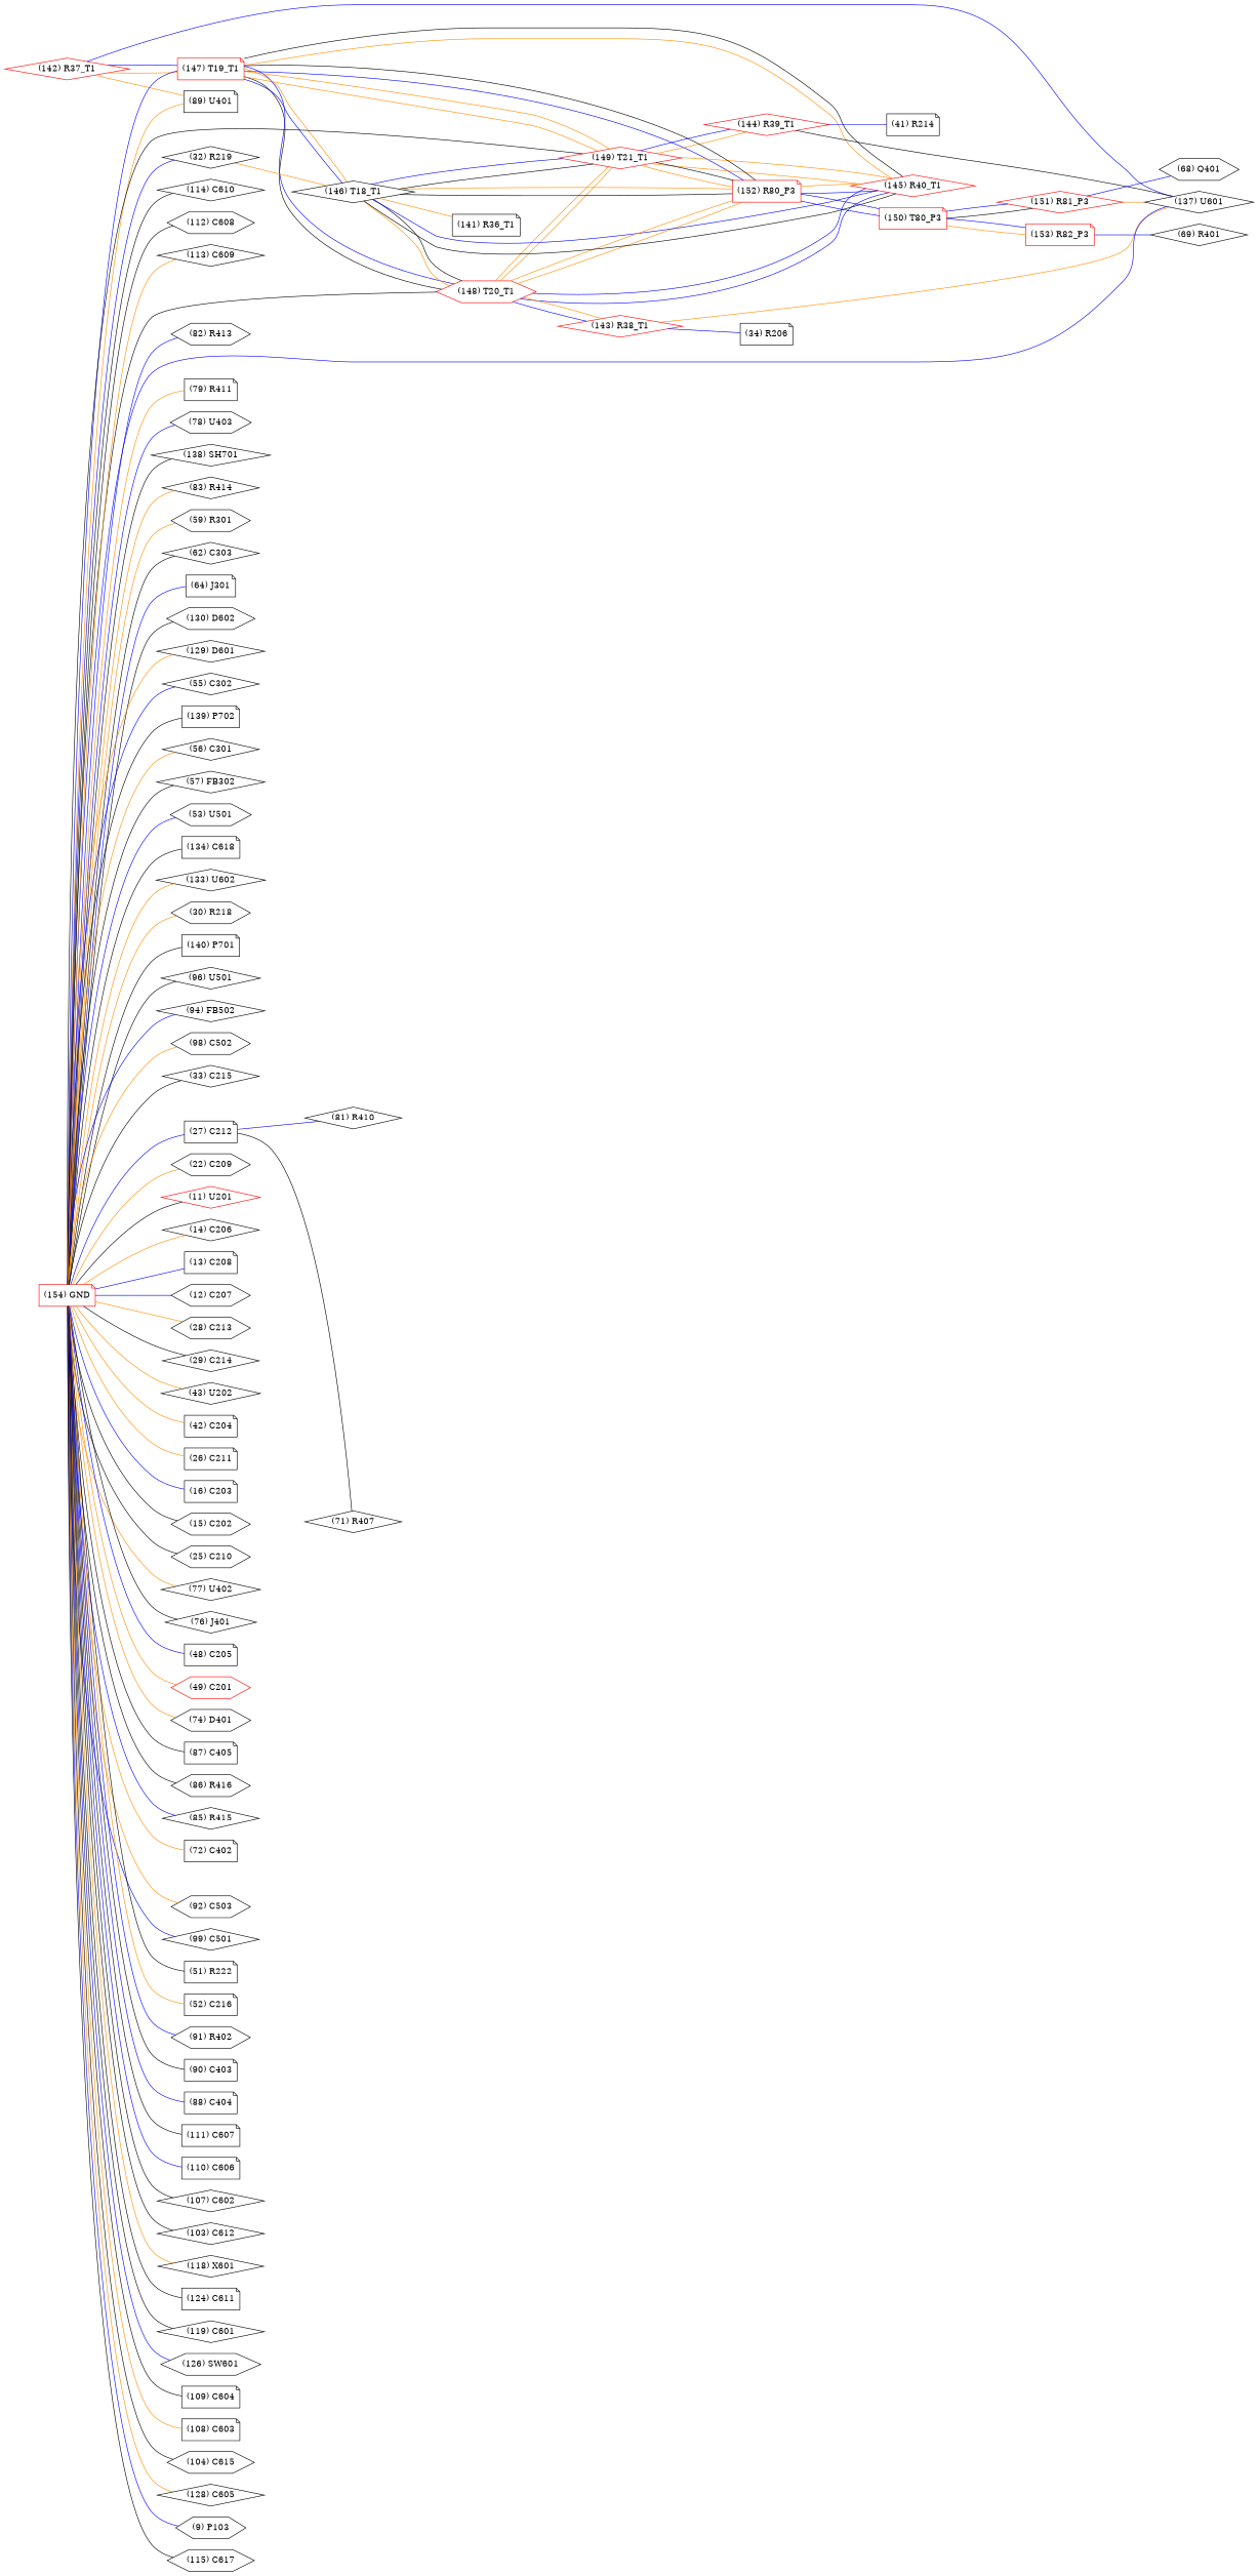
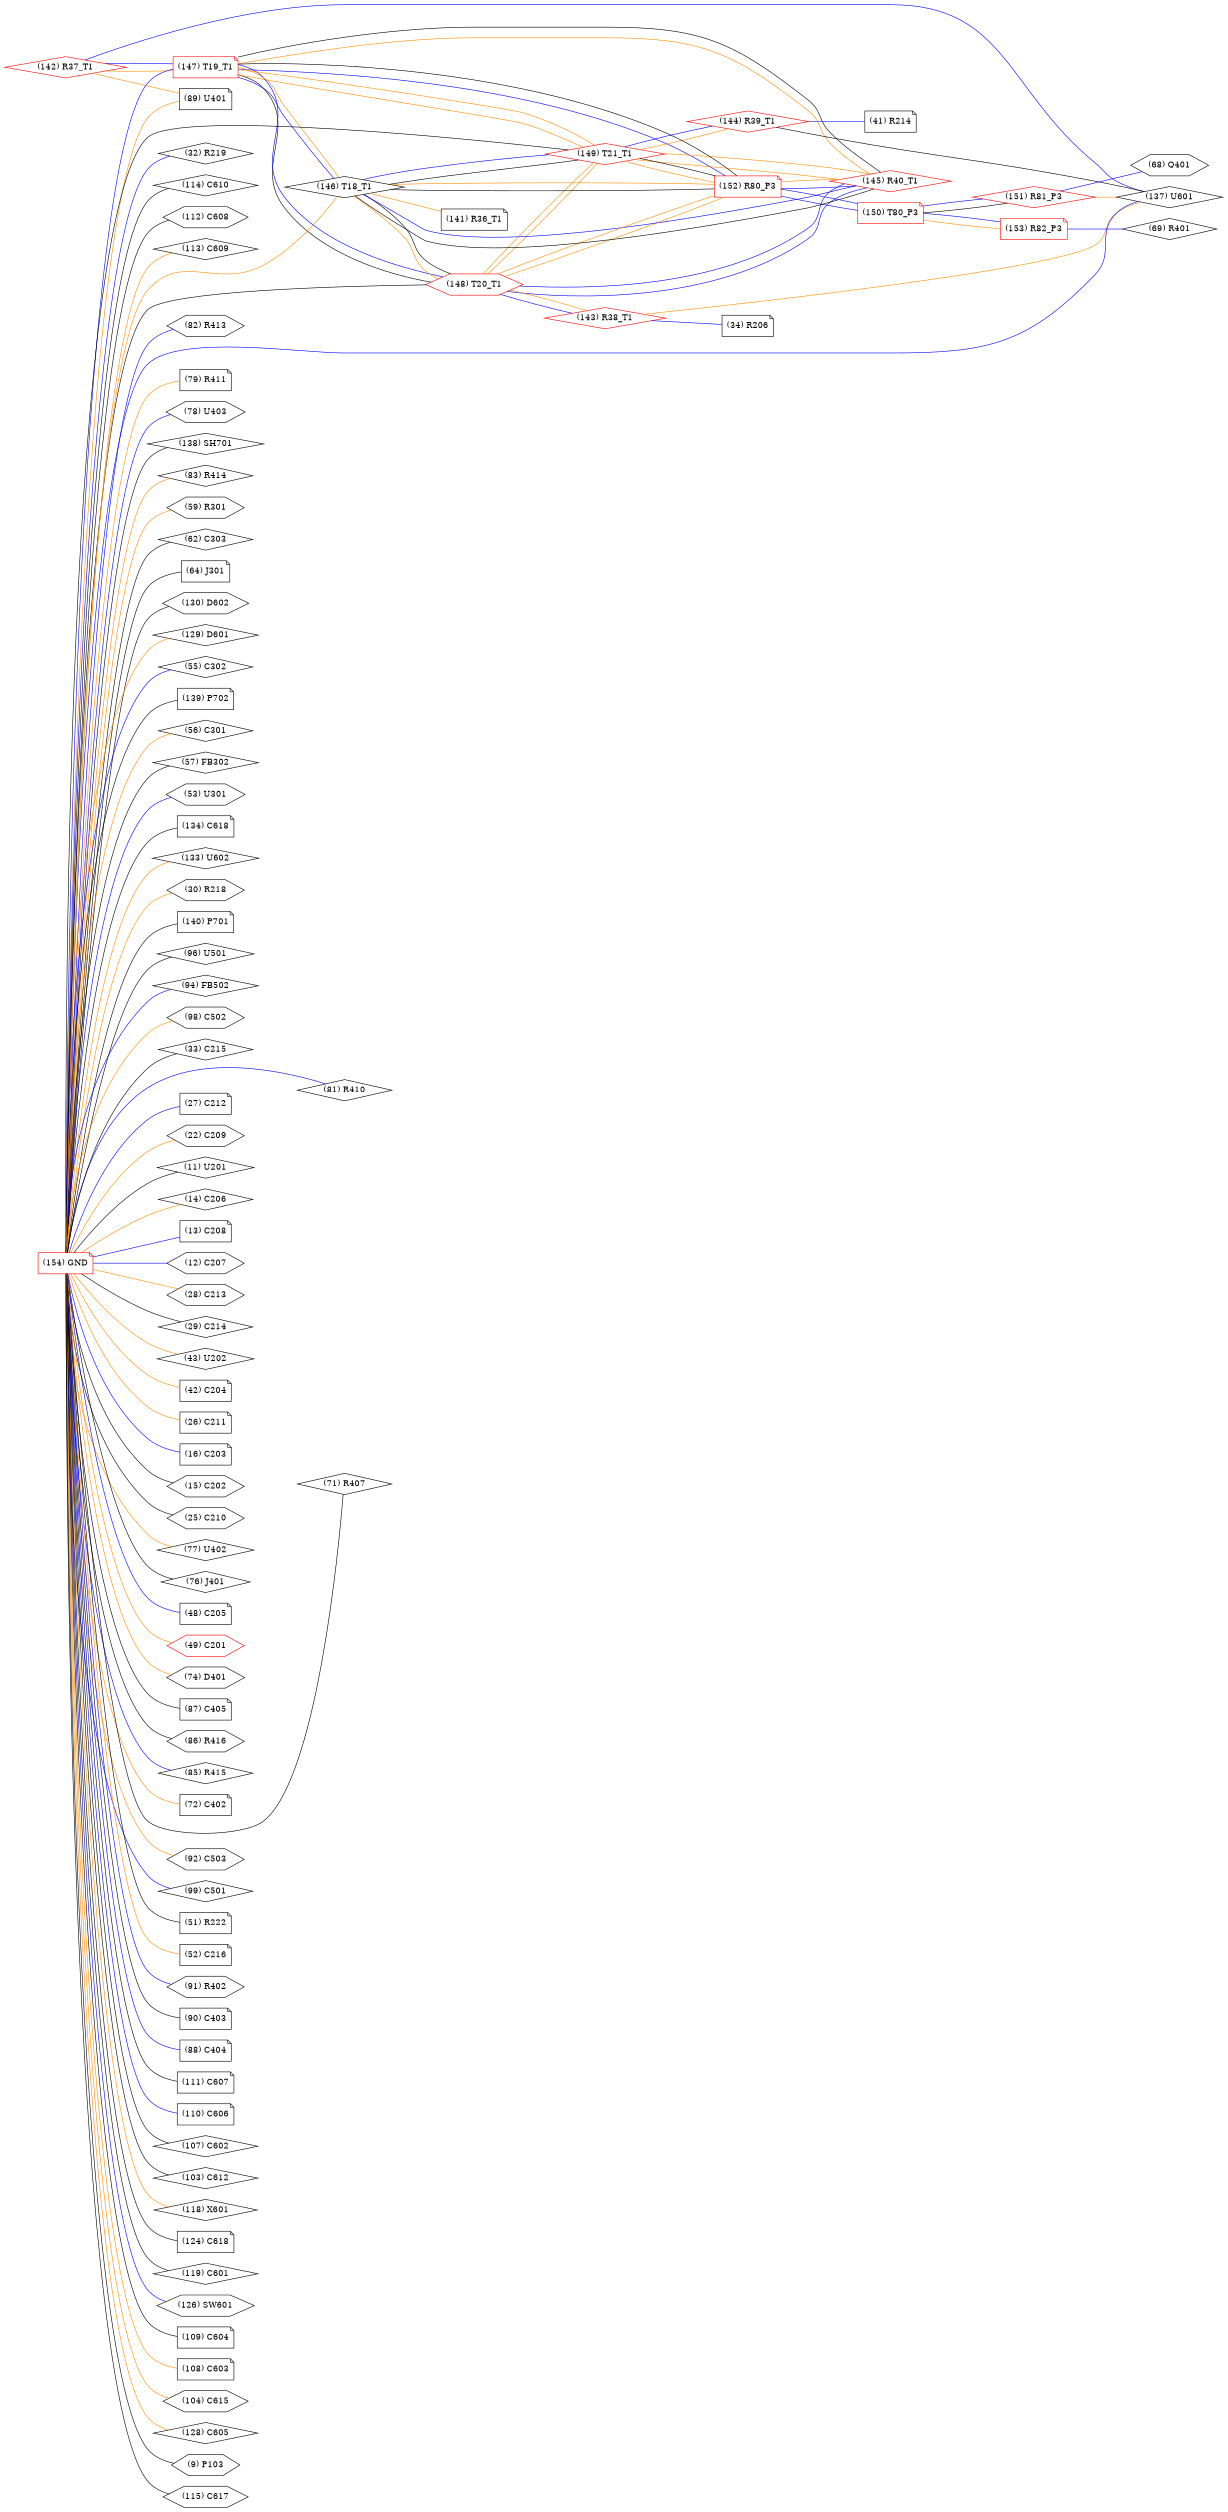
  graph {
    rankdir=LR
    node [shape=diamond]
    edge [color=darkorange]
    n1 [color=red label="(142) R37_T1"]
    n2 [label="(137) U601"]
    n3 [label="(89) U401" shape=note]
    n4 [color=red label="(147) T19_T1" shape=note]
    n5 [color=red label="(148) T20_T1" shape=hexagon]
    n6 [color=red label="(149) T21_T1"]
    n7 [color=red label="(145) R40_T1"]
    n8 [color=red label="(152) R80_P3" shape=note]
    n9 [color=black label="(146) T18_T1"]
    n10 [color=red label="(143) R38_T1"]
    n11 [color=red label="(144) R39_T1"]
    n12 [color=red label="(150) T80_P3" shape=note]
    n13 [label="(141) R36_T1" shape=note]
    n14 [label="(34) R206" shape=note]
    n15 [label="(41) R214" shape=note]
    n16 [color=red label="(151) R81_P3"]
    n17 [color=red label="(153) R82_P3" shape=note]
    n18 [label="(68) Q401" shape=hexagon]
    n19 [label="(69) R401"]
    n20 [color=red label="(154) GND" shape=note]
    n21 [label="(82) R413" shape=hexagon]
    n22 [label="(81) R410"]
    n23 [label="(79) R411" shape=note]
    n24 [label="(78) U403" shape=hexagon]
    n25 [label="(138) SH701"]
    n26 [label="(83) R414"]
    n27 [label="(59) R301" shape=hexagon]
    n28 [label="(62) C303"]
    n29 [label="(64) J301" shape=note]
    n30 [label="(130) D602" shape=hexagon]
    n31 [label="(129) D601"]
    n32 [label="(55) C302"]
    n33 [label="(139) P702" shape=note]
    n34 [label="(56) C301"]
    n35 [label="(57) FB302"]
-   n36 [label="(53) U501" shape=hexagon]
+   n36 [label="(53) U301" shape=hexagon]
    n37 [label="(134) C618" shape=note]
    n38 [label="(133) U602"]
    n39 [label="(30) R218" shape=hexagon]
    n40 [label="(140) P701" shape=note]
    n41 [label="(96) U501"]
    n42 [label="(94) FB502"]
    n43 [label="(98) C502" shape=hexagon]
    n44 [label="(33) C215"]
    n45 [label="(32) R219"]
    n46 [label="(27) C212" shape=note]
    n47 [label="(22) C209" shape=hexagon]
-   n48 [label="(11) U201" color=red]
+   n48 [label="(11) U201"]
    n49 [label="(14) C206"]
    n50 [label="(13) C208" shape=note]
    n51 [label="(12) C207" shape=hexagon]
    n52 [label="(28) C213" shape=hexagon]
    n53 [label="(29) C214"]
    n54 [label="(43) U202"]
    n55 [label="(42) C204" shape=note]
    n56 [label="(26) C211" shape=note]
    n57 [label="(16) C203" shape=note]
    n58 [label="(15) C202" shape=hexagon]
    n59 [label="(25) C210" shape=hexagon]
    n60 [label="(77) U402"]
    n61 [label="(76) J401"]
    n62 [label="(48) C205" shape=note]
    n63 [color=red label="(49) C201" shape=hexagon]
    n64 [label="(74) D401" shape=hexagon]
    n65 [label="(87) C405" shape=note]
    n66 [label="(86) R416" shape=hexagon]
    n67 [label="(85) R415"]
    n68 [label="(72) C402" shape=note]
    n69 [label="(71) R407"]
    n70 [label="(92) C503" shape=hexagon]
    n71 [label="(99) C501"]
    n72 [label="(51) R222" shape=note]
    n73 [label="(52) C216" shape=note]
    n74 [label="(91) R402" shape=hexagon]
    n75 [label="(90) C403" shape=note]
    n76 [label="(88) C404" shape=note]
    n77 [label="(111) C607" shape=note]
    n78 [label="(110) C606" shape=note]
    n79 [label="(107) C602"]
    n80 [label="(103) C612"]
    n81 [label="(118) X601"]
-   n82 [label="(124) C611" shape=note]
+   n82 [label="(124) C618" shape=note]
    n83 [label="(119) C601"]
    n84 [label="(126) SW601" shape=hexagon]
    n85 [label="(109) C604" shape=note]
    n86 [label="(108) C603" shape=note]
    n87 [label="(104) C615" shape=hexagon]
    n88 [label="(128) C605"]
    n89 [label="(9) P103" shape=hexagon]
    n90 [label="(115) C617" shape=hexagon]
    n91 [label="(114) C610"]
    n92 [label="(112) C608" shape=hexagon]
    n93 [label="(113) C609"]
    n1 -- n2 [color=blue]
    n1 -- n3
    n1 -- n4
    n4 -- n1 [color=blue]
    n4 -- n5 [color=black]
    n4 -- n6
    n4 -- n7
    n4 -- n8 [color=blue]
    n4 -- n9 [color=blue]
    n5 -- n4 [color=blue]
    n5 -- n6
    n5 -- n7 [color=blue]
    n5 -- n8
    n5 -- n9 [color=black]
    n5 -- n10 [color=blue]
    n6 -- n4
    n6 -- n5
    n6 -- n7
    n6 -- n8
    n6 -- n9 [color=blue]
    n6 -- n11
    n7 -- n4 [color=black]
    n7 -- n5 [color=blue]
    n7 -- n6
    n7 -- n8
    n7 -- n9 [color=blue]
    n8 -- n4 [color=black]
    n8 -- n5
    n8 -- n6 [color=black]
    n8 -- n7 [color=blue]
    n8 -- n9
    n8 -- n12 [color=blue]
    n9 -- n4
    n9 -- n5
    n9 -- n6 [color=black]
    n9 -- n7 [color=black]
    n9 -- n8 [color=black]
    n9 -- n13
    n10 -- n2
    n10 -- n5
    n10 -- n14 [color=blue]
    n11 -- n2 [color=black]
    n11 -- n6 [color=blue]
    n11 -- n15 [color=blue]
    n12 -- n8 [color=blue]
    n12 -- n16 [color=black]
    n12 -- n17
    n16 -- n2
    n16 -- n12 [color=blue]
    n16 -- n18 [color=blue]
    n17 -- n12 [color=blue]
    n17 -- n19 [color=blue]
    n20 -- n2 [color=blue]
    n20 -- n3
    n20 -- n4 [color=blue]
    n20 -- n5 [color=black]
    n20 -- n6 [color=black]
-   n45 -- n9
+   n20 -- n9
    n20 -- n21 [color=blue]
-   n46 -- n22 [color=blue]
+   n20 -- n22 [color=blue]
    n20 -- n23
    n20 -- n24 [color=blue]
    n20 -- n25 [color=black]
    n20 -- n26
    n20 -- n27
    n20 -- n28 [color=black]
-   n20 -- n29 [color=blue]
+   n20 -- n29 [color=black]
    n20 -- n30 [color=black]
    n20 -- n31
    n20 -- n32 [color=blue]
    n20 -- n33 [color=black]
    n20 -- n34
    n20 -- n35 [color=black]
    n20 -- n36 [color=blue]
    n20 -- n37 [color=black]
    n20 -- n38
    n20 -- n39
    n20 -- n40 [color=black]
    n20 -- n41 [color=black]
    n20 -- n42 [color=blue]
    n20 -- n43
    n20 -- n44 [color=black]
    n20 -- n45 [color=blue]
    n20 -- n46 [color=blue]
    n20 -- n47
    n20 -- n48 [color=black]
    n20 -- n49
    n20 -- n50 [color=blue]
    n20 -- n51 [color=blue]
    n20 -- n52
    n20 -- n53 [color=black]
    n20 -- n54
    n20 -- n55
    n20 -- n56
    n20 -- n57 [color=blue]
    n20 -- n58 [color=black]
    n20 -- n59 [color=black]
    n20 -- n60
    n20 -- n61 [color=black]
    n20 -- n62 [color=blue]
    n20 -- n63
    n20 -- n64
    n20 -- n65 [color=black]
    n20 -- n66 [color=black]
    n20 -- n67 [color=blue]
    n20 -- n68
-   n46 -- n69 [color=black]
+   n20 -- n69 [color=black]
    n20 -- n70
    n20 -- n71 [color=blue]
    n20 -- n72 [color=black]
    n20 -- n73
    n20 -- n74 [color=blue]
    n20 -- n75 [color=black]
    n20 -- n76 [color=blue]
    n20 -- n77 [color=black]
    n20 -- n78 [color=blue]
    n20 -- n79 [color=black]
    n20 -- n80 [color=black]
    n20 -- n81
    n20 -- n82 [color=black]
    n20 -- n83 [color=black]
    n20 -- n84 [color=blue]
    n20 -- n85 [color=black]
    n20 -- n86
-   n20 -- n87 [color=black]
+   n20 -- n87
    n20 -- n88
-   n20 -- n89 [color=blue]
+   n20 -- n89 [color=black]
    n20 -- n90 [color=black]
    n20 -- n91 [color=black]
    n20 -- n92 [color=black]
    n20 -- n93
  }
